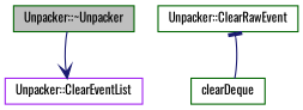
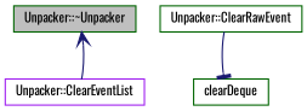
  digraph {
    fontname=Oswald
    rankdir=TB
    node [color=darkgreen fillcolor=white fontname=Oswald fontsize=10 shape=record style=filled]
    edge [color=midnightblue fontname=Oswald fontsize=10 labelfontname=Helvetica labelfontsize=10 style=solid]
    n1 [fillcolor=grey75 fontcolor=black height=0.2 label="Unpacker::~Unpacker" width=0.4]
    n2 [color=purple height=0.2 label="Unpacker::ClearEventList" width=0.4]
    n3 [height=0.2 label="Unpacker::ClearRawEvent" width=0.4]
    n4 [height=0.2 label=clearDeque width=0.4]
-   n1 -> n2 [arrowhead=vee]
-   n4 -> n3 [arrowhead=tee]
+   n2 -> n1 [arrowhead=vee]
+   n3 -> n4 [arrowhead=tee]
  }
